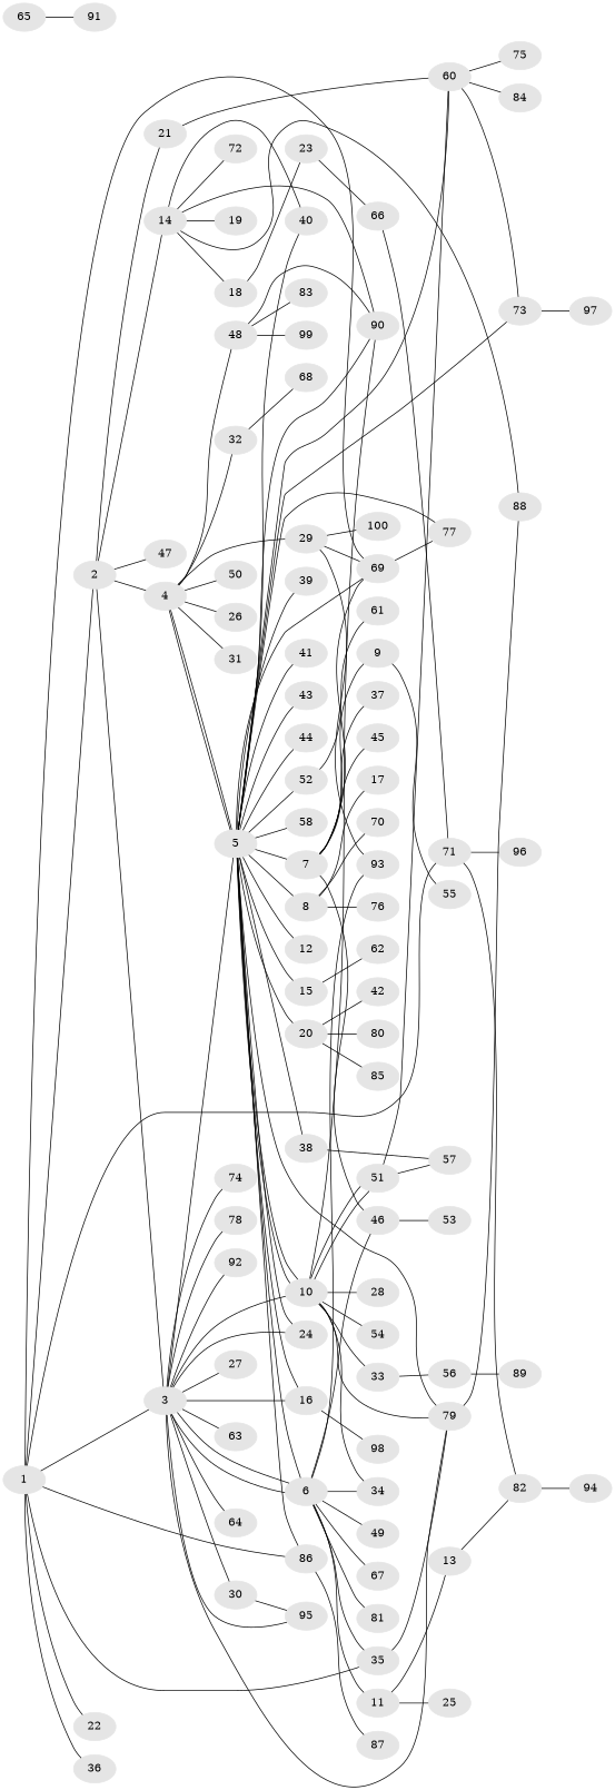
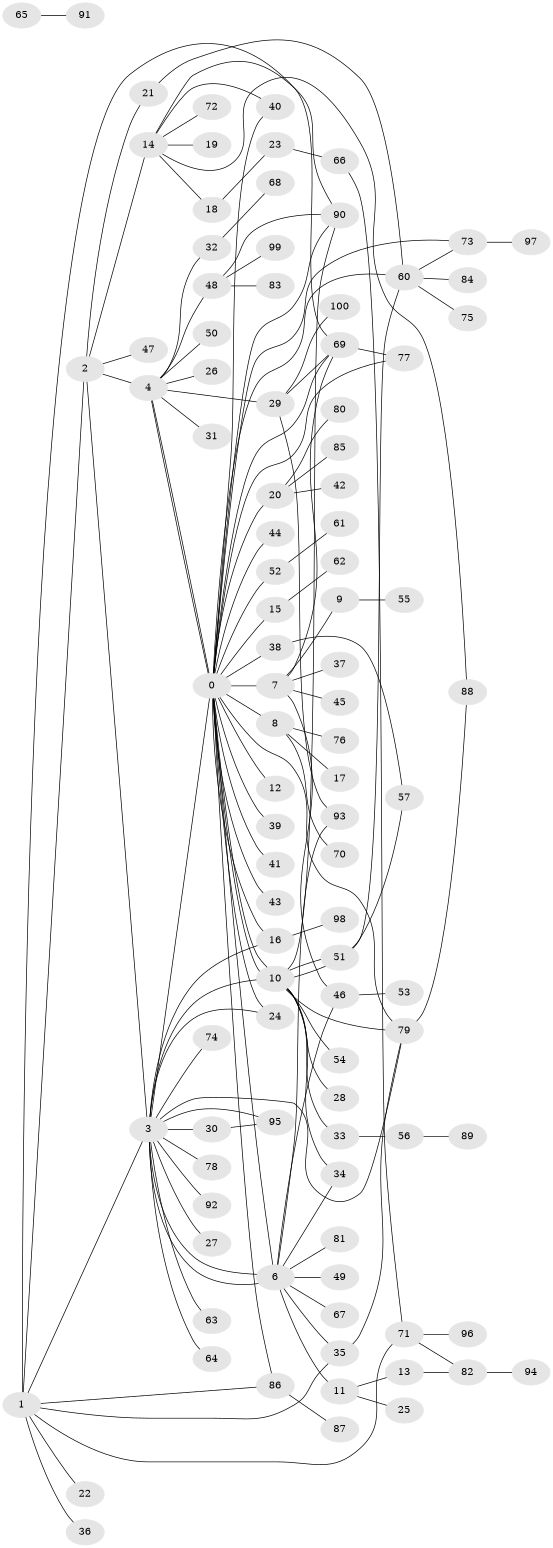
  graph {
    fontname="DejaVu Serif"
    rankdir=LR
    node [color=gray90 fontname="DejaVu Serif" style=filled]
    edge [fontname="DejaVu Serif"]
    1
    2
    3
    22
    35
    36
    69
    86
    71
    4
    14
    21
    47
-   5
+   5 [label=0]
    6
    10
    16
    24
    27
    30
    63
    64
    74
    78
    79
    92
    95
    77
    82
    94
    87
    26
    29
    31
    32
    48
    50
    40
    90
    18
    19
    72
    88
    60
    7
    8
    12
    15
    20
    38
    39
    41
    43
    44
    52
-   58
    73
    11
    34
    46
    49
    67
    81
    93
    28
    33
    51
    54
    98
    100
    68
    83
    99
    9
    37
    45
    17
    70
    76
    62
    42
    80
    85
    57
    61
    75
    84
    97
    13
    25
    53
    55
    56
    23
    66
    89
    65
    91
    96
    1 -- 2
    1 -- 3
    1 -- 22
    1 -- 35
    1 -- 36
    1 -- 69
    1 -- 86
    1 -- 71
    2 -- 3
    2 -- 4
    2 -- 14
    2 -- 21
    2 -- 47
    3 -- 5
    3 -- 6
    3 -- 6
    3 -- 10
    3 -- 16
    3 -- 24
    3 -- 27
    3 -- 30
    3 -- 63
    3 -- 64
    3 -- 74
    3 -- 78
    3 -- 79
    3 -- 92
    3 -- 95
    35 -- 79
    69 -- 77
    86 -- 87
    71 -- 82
    71 -- 96
    4 -- 5
    4 -- 5
    4 -- 26
    4 -- 29
    4 -- 31
    4 -- 32
    4 -- 48
    4 -- 50
    14 -- 40
    14 -- 90
    14 -- 18
    14 -- 19
    14 -- 72
    14 -- 88
    21 -- 60
    5 -- 69
    5 -- 86
    5 -- 6
    5 -- 10
    5 -- 10
    5 -- 16
    5 -- 24
    5 -- 79
    5 -- 77
    5 -- 40
    5 -- 90
    5 -- 60
    5 -- 7
    5 -- 8
    5 -- 12
    5 -- 15
    5 -- 20
    5 -- 38
    5 -- 39
    5 -- 41
    5 -- 43
    5 -- 44
    5 -- 52
-   5 -- 58
    5 -- 73
    6 -- 35
    6 -- 11
    6 -- 34
    6 -- 46
    6 -- 49
    6 -- 67
    6 -- 81
    6 -- 93
    10 -- 79
    10 -- 90
    10 -- 34
    10 -- 28
    10 -- 33
    10 -- 51
    10 -- 51
    10 -- 54
    16 -- 98
    30 -- 95
    79 -- 88
    82 -- 94
    29 -- 69
    29 -- 93
    29 -- 100
    32 -- 68
    48 -- 90
    48 -- 83
    48 -- 99
    18 -- 23
    60 -- 73
    60 -- 75
    60 -- 84
    7 -- 69
    7 -- 46
    7 -- 9
    7 -- 37
    7 -- 45
    8 -- 17
    8 -- 70
    8 -- 76
    15 -- 62
    20 -- 42
    20 -- 80
    20 -- 85
    38 -- 57
    52 -- 61
    73 -- 97
    11 -- 13
    11 -- 25
    46 -- 53
    33 -- 56
    51 -- 60
    51 -- 57
    9 -- 55
    13 -- 82
    56 -- 89
    23 -- 66
    66 -- 71
    65 -- 91
  }
